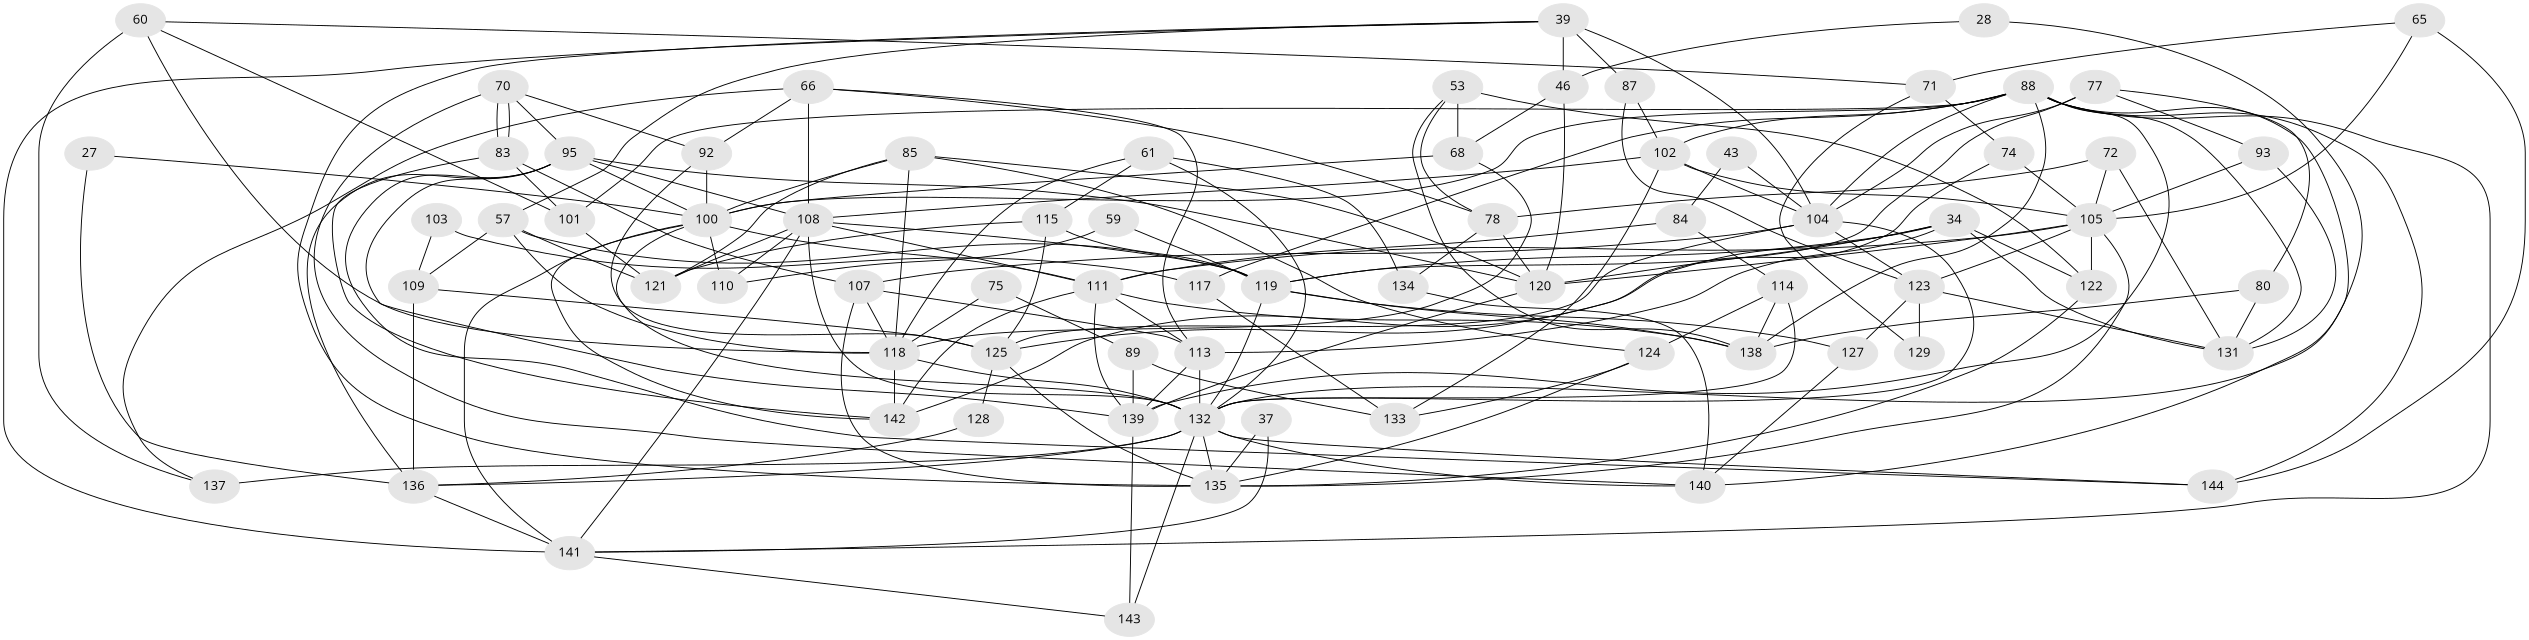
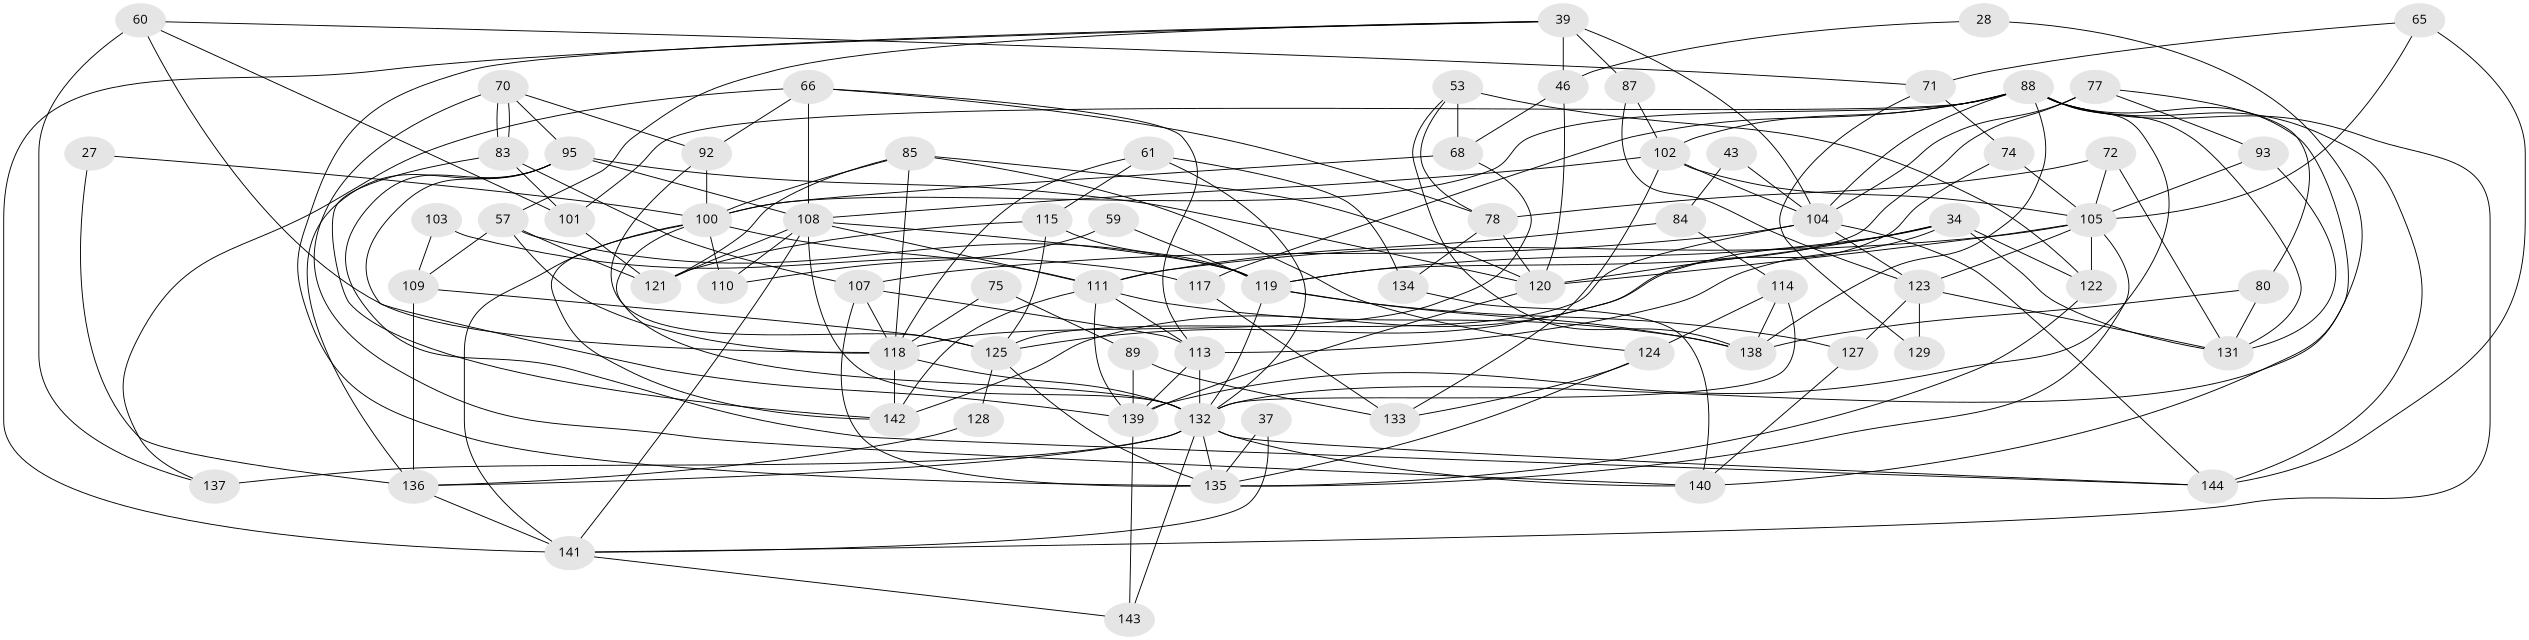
  graph {
    fontname="Open Sans"
    node [color=gray90 fontname="Open Sans" style=filled]
    edge [fontname="Open Sans"]
    136 [super="+30"]
    27
    100 [super="+97"]
    118 [super="+42"]
    75
    89
    141 [super="+90+126"]
    28
    46
    132 [super="+98+99"]
    120 [super="+40"]
    68
    135 [super="+14+130+91"]
    137 [super="+16"]
    144
    140 [super="+24"]
    143
    34 [super="+29"]
    113 [super="+2+106+41"]
    119 [super="+49+116"]
    122 [super="+96"]
    125 [super="+23+35"]
    131
    139 [super="+112"]
    138 [super="+19+44+86"]
    127 [super="+45"]
    128
    37
    39 [super="+31"]
    57 [super="+21"]
    87
    104 [super="+54+94"]
    109
    121 [super="+47"]
    102 [super="+25"]
    123 [super="+69"]
    107 [super="+56"]
    43
    84
    111 [super="+32+81"]
    114 [super="+22"]
    53
    78
    134
    142 [super="+82"]
    59
    110
    60
    71
    101
    74
    129
    61
    115
    65
    105 [super="+67"]
    66
    92
    108 [super="+48"]
    70 [super="+36"]
    83
    95 [super="+15+52+38"]
    72
    133
    77 [super="+55"]
    80 [super="+50"]
    93
    124
    85
    88 [super="+58"]
    117
    103
    136 -- 141 [weight=2]
    27 -- 136
    27 -- 100
    100 -- 141 [weight=2]
    100 -- 132 [weight=2]
    100 -- 111
    100 -- 142
    100 -- 110
    118 -- 132 [weight=2]
    118 -- 142 [weight=2]
    75 -- 118
    75 -- 89
    89 -- 139
    89 -- 133
    141 -- 143
    28 -- 46
    28 -- 132
    46 -- 120
    46 -- 68
    132 -- 136
    132 -- 135 [weight=2]
    132 -- 137 [weight=2]
    132 -- 144
    132 -- 140
    132 -- 143
    120 -- 139 [weight=2]
    68 -- 100
    68 -- 118
    34 -- 120 [weight=2]
    34 -- 113
    34 -- 119
    34 -- 122
    34 -- 125
    34 -- 131
    113 -- 132 [weight=2]
    113 -- 139 [weight=2]
    119 -- 132 [weight=2]
    119 -- 138
    119 -- 127
    122 -- 135
    125 -- 135
    125 -- 128
    139 -- 143
    127 -- 140
    128 -- 136
    37 -- 141
    37 -- 135
    39 -- 141
    39 -- 46
    39 -- 135
    39 -- 57
    39 -- 87
    39 -- 104 [weight=2]
    57 -- 118
    57 -- 119
    57 -- 109
    57 -- 121
    87 -- 102
    87 -- 123
-   104 -- 132
+   104 -- 144
    104 -- 125
    104 -- 123
    104 -- 107
    109 -- 136
    109 -- 125
    102 -- 104
    102 -- 105 [weight=2]
    102 -- 108 [weight=2]
    102 -- 133
    123 -- 131
    123 -- 127 [weight=2]
    123 -- 129
    107 -- 118
    107 -- 135
    107 -- 113
    43 -- 104 [weight=2]
    43 -- 84
    84 -- 111
    84 -- 114
    111 -- 113
    111 -- 139
    111 -- 138
    111 -- 142
    114 -- 132
    114 -- 138
    114 -- 124 [weight=2]
    53 -- 68
    53 -- 122 [weight=2]
    53 -- 138
    53 -- 78
    78 -- 120
    78 -- 134
    134 -- 140
    59 -- 119
    59 -- 110
    60 -- 118
    60 -- 137
    60 -- 71
    60 -- 101
    71 -- 74
    71 -- 129
    101 -- 121
    74 -- 142
    74 -- 105
    61 -- 118
    61 -- 132 [weight=2]
    61 -- 134
    61 -- 115
    115 -- 119
    115 -- 125
    115 -- 121
    65 -- 144
    65 -- 71
    65 -- 105
    105 -- 120
    105 -- 135
    105 -- 122
    105 -- 123 [weight=2]
    105 -- 111
    66 -- 137
    66 -- 113
    66 -- 78
    66 -- 92
    66 -- 108
    92 -- 100
    92 -- 125
    108 -- 141 [weight=2]
    108 -- 132 [weight=5]
    108 -- 119
    108 -- 121
    108 -- 111 [weight=3]
    108 -- 110
    70 -- 140
    70 -- 92
    70 -- 83
    70 -- 83
    70 -- 95
    83 -- 107
    83 -- 142
    83 -- 101
    95 -- 136
-   95 -- 100
    95 -- 120
    95 -- 144
    95 -- 139
    95 -- 108
    72 -- 131
    72 -- 78
    72 -- 105
    77 -- 119
    77 -- 104 [weight=2]
    77 -- 80
    77 -- 93
    80 -- 131
    80 -- 138
    93 -- 131
    93 -- 105
    124 -- 135 [weight=2]
    124 -- 133
    85 -- 100
    85 -- 118
    85 -- 120
    85 -- 121
    85 -- 124
    88 -- 100
    88 -- 141 [weight=2]
    88 -- 144
    88 -- 140
    88 -- 131
    88 -- 139
    88 -- 138 [weight=2]
    88 -- 104 [weight=2]
    88 -- 102 [weight=2]
    88 -- 101
    88 -- 117
    117 -- 133
    103 -- 109
    103 -- 117
  }
